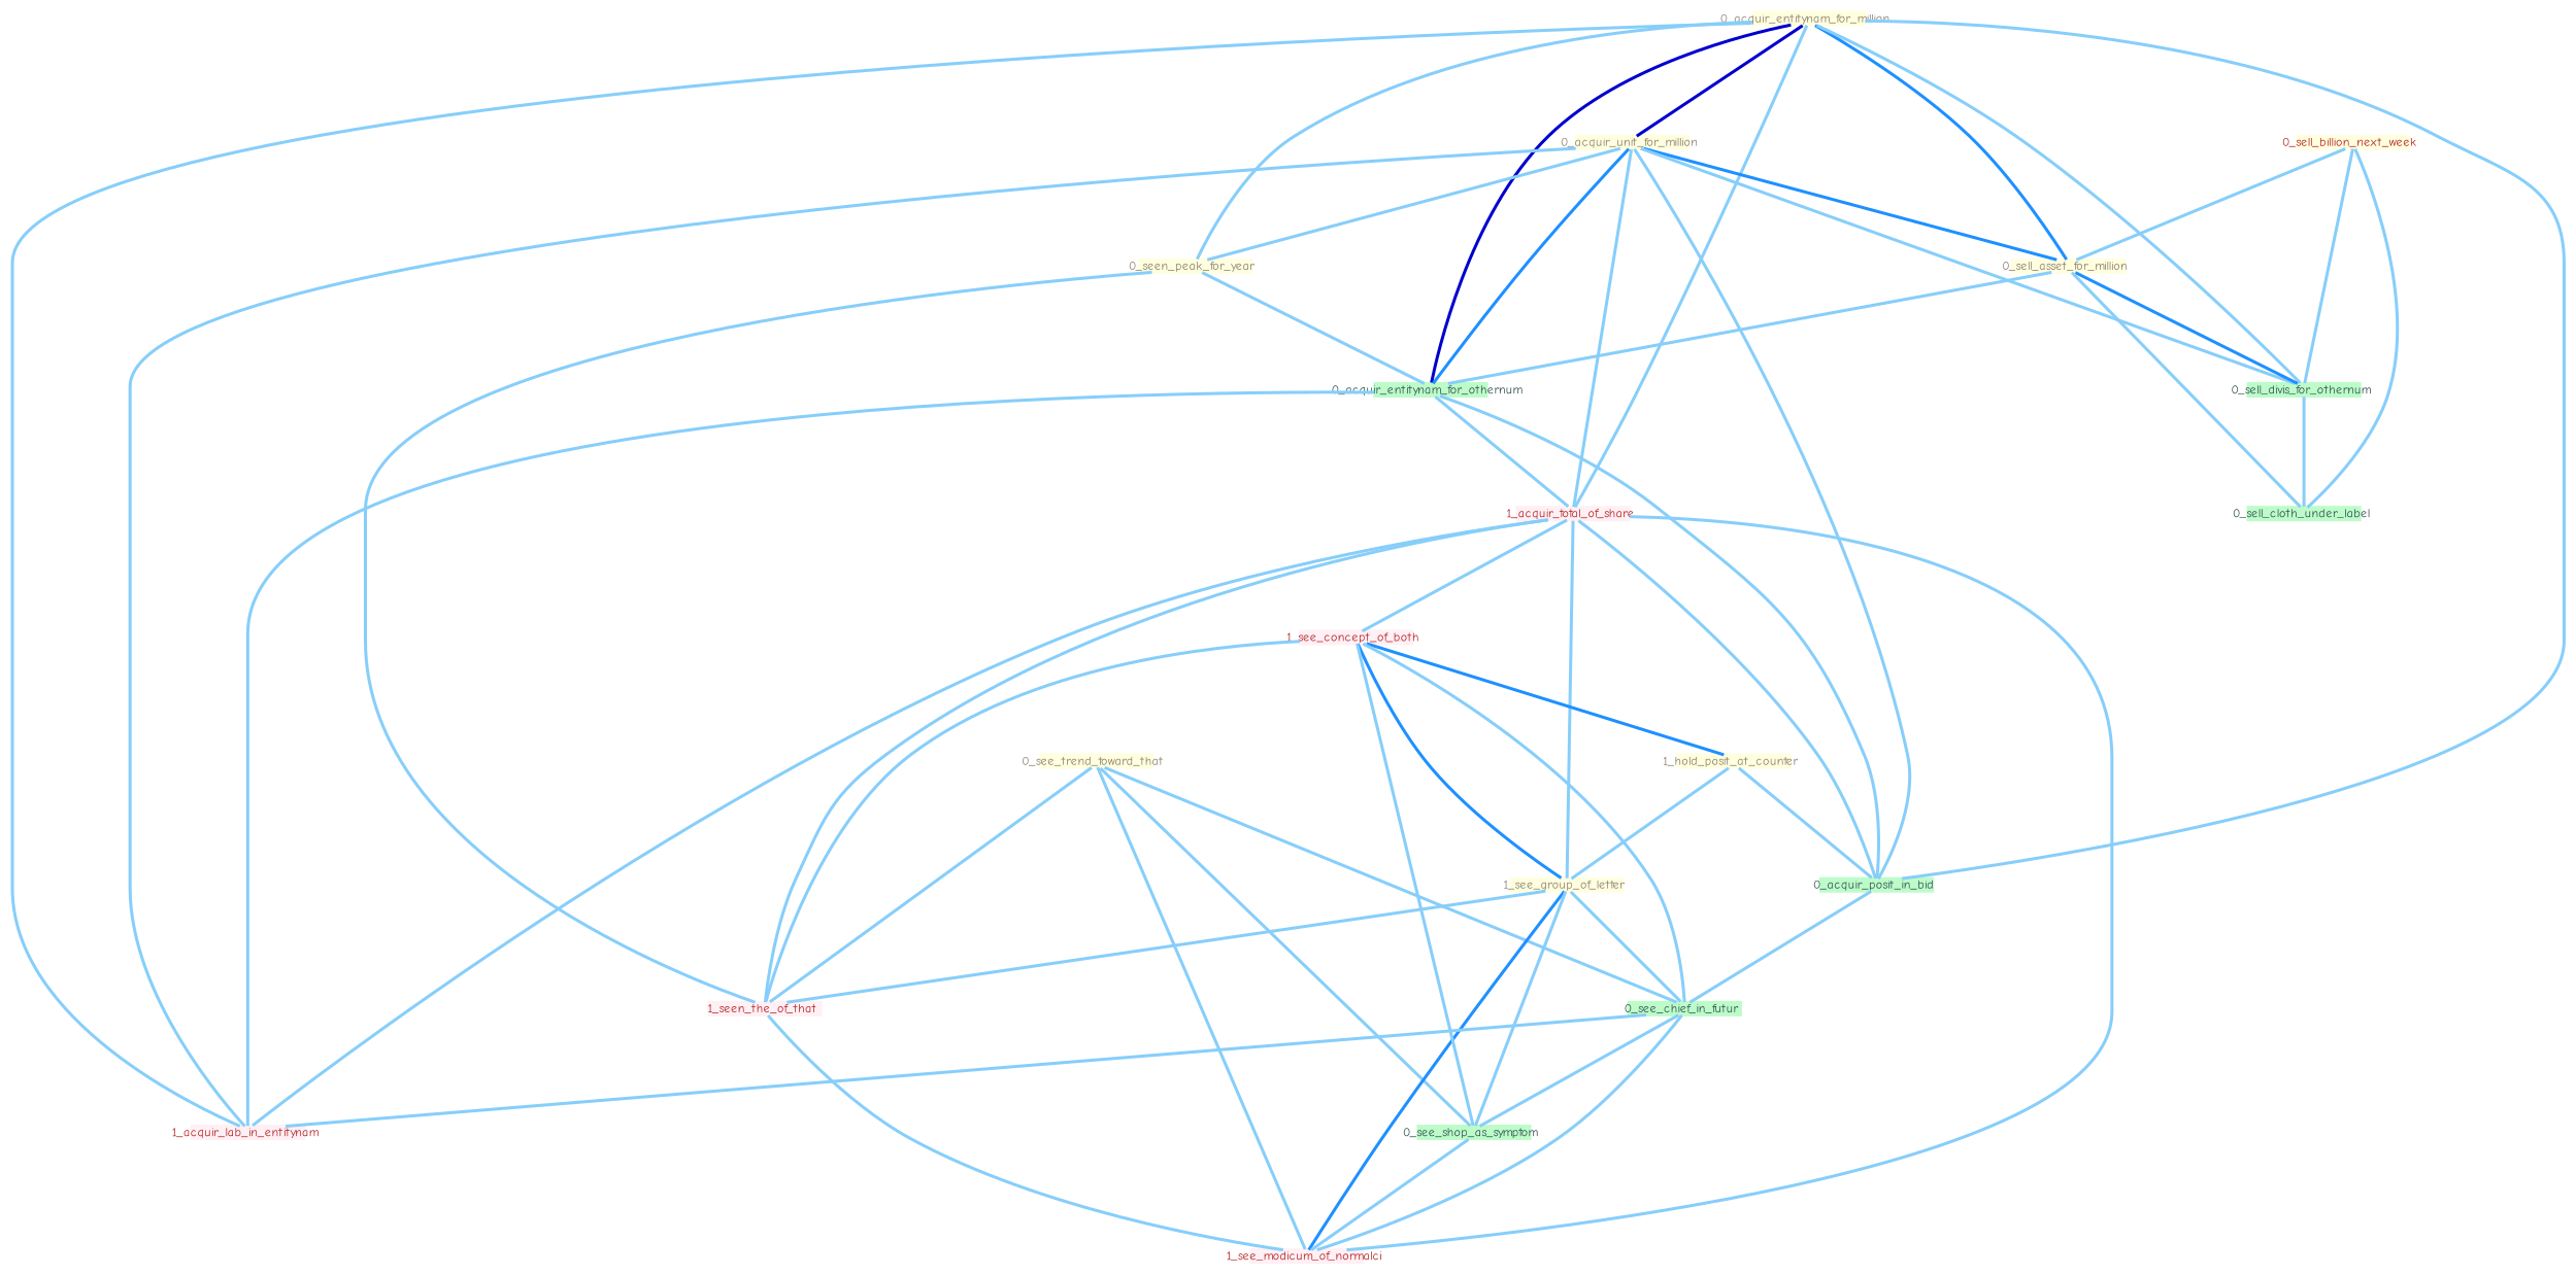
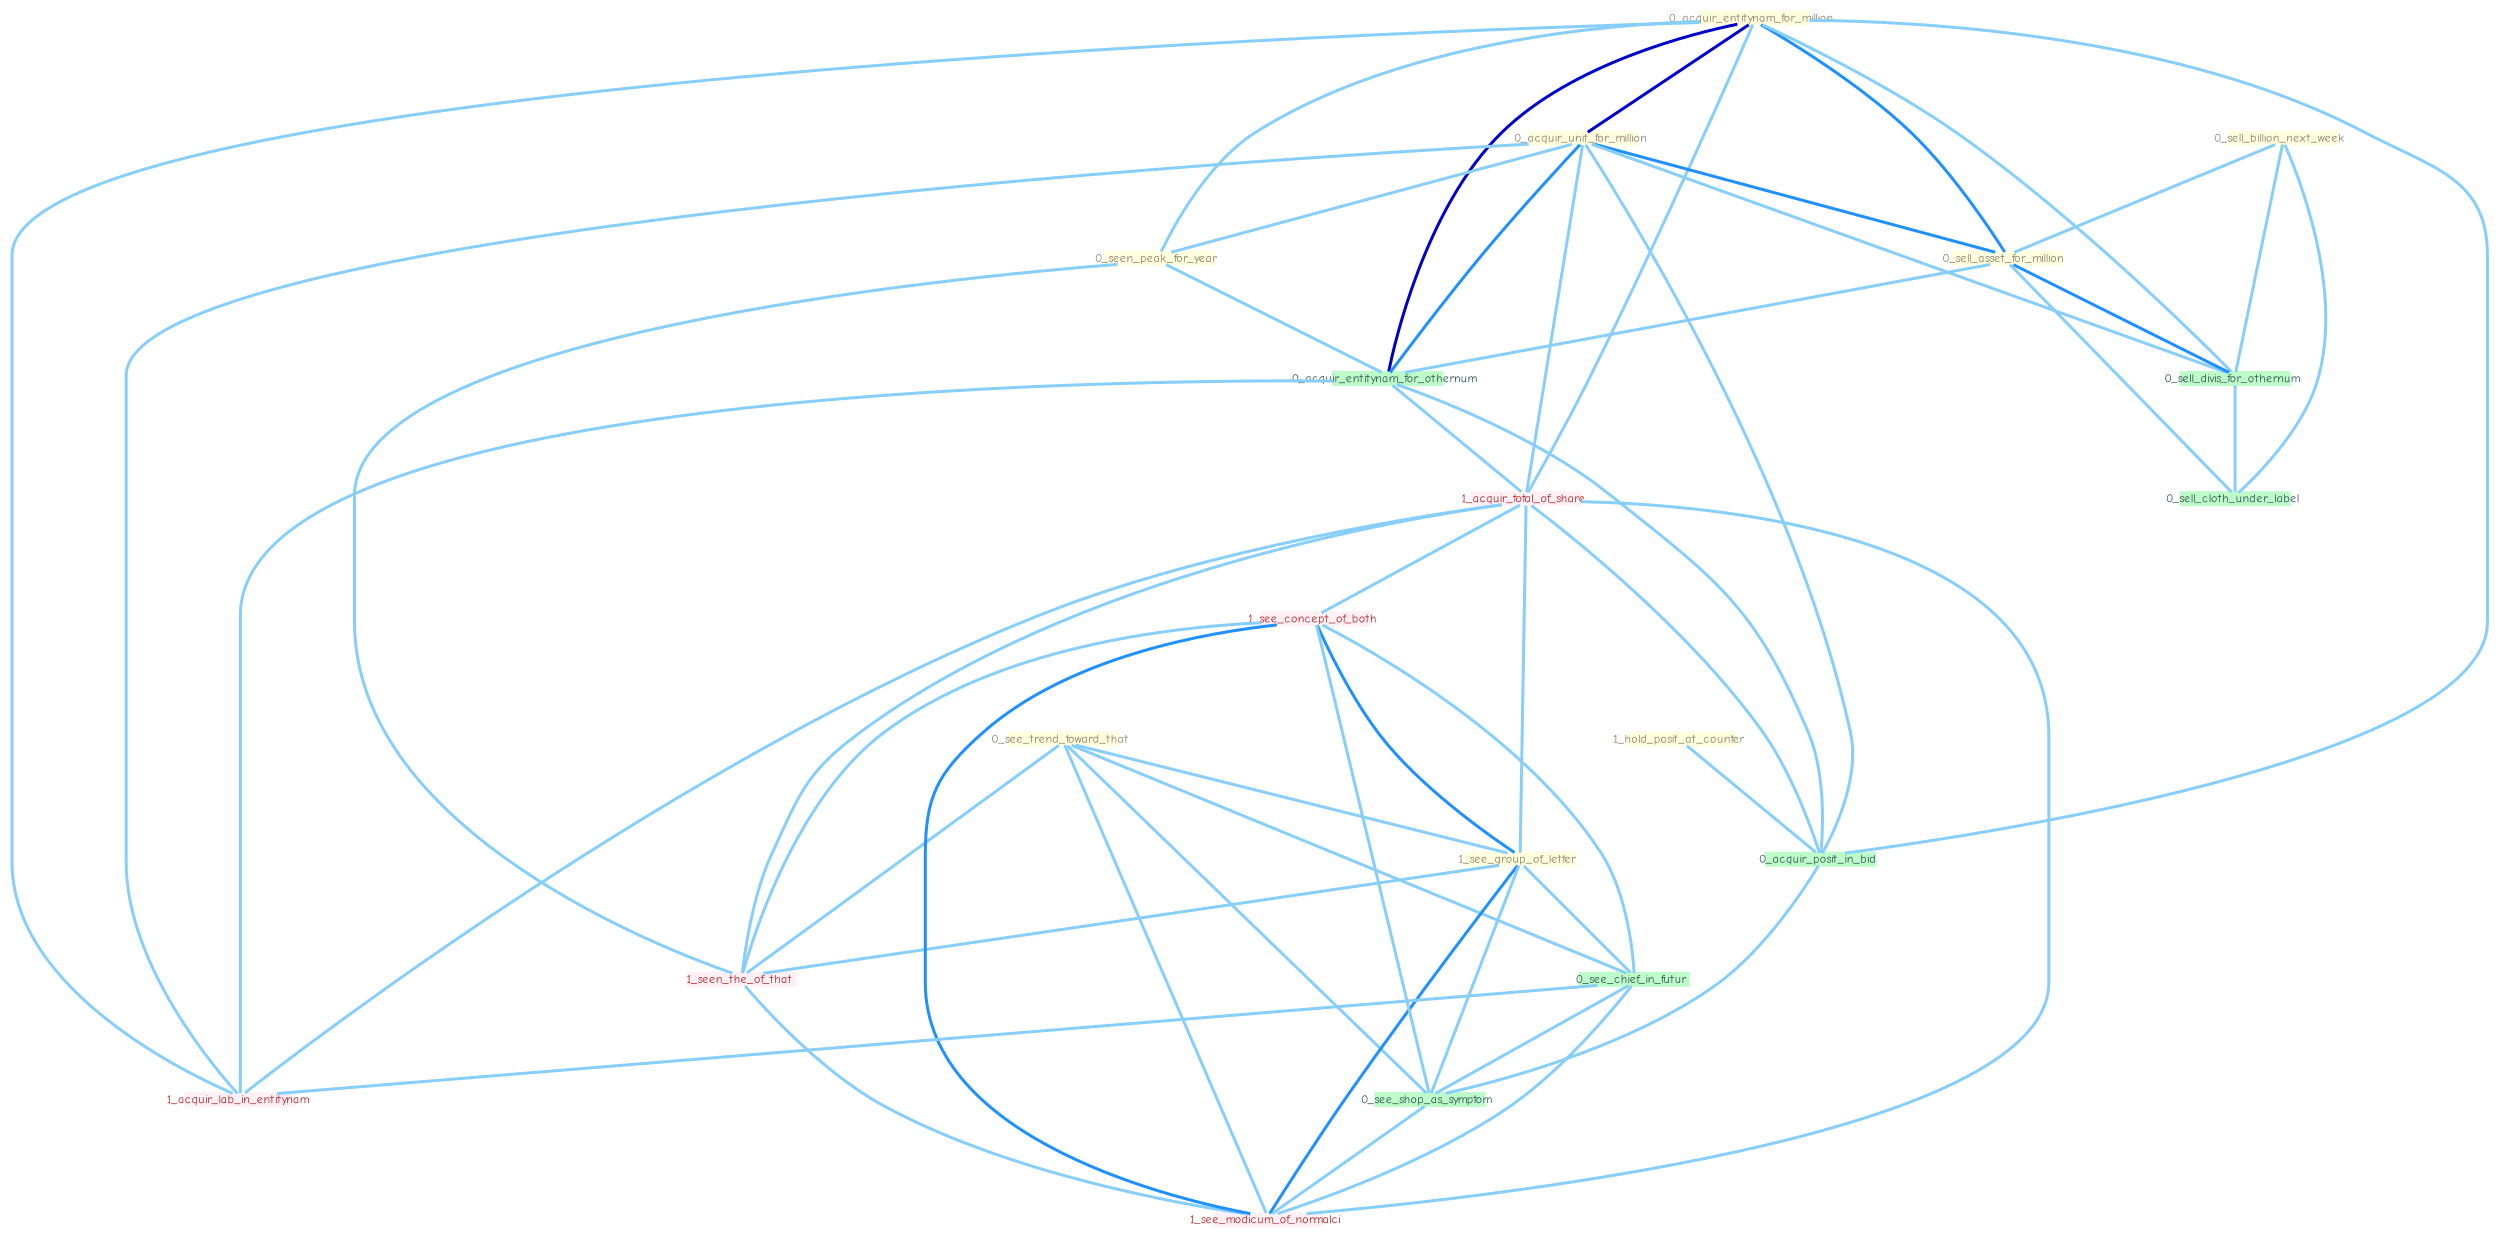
  graph {
    fontname="Comic Neue"
    node [color="#ffffe0" fixedsize=true fontcolor="#8b7d6b" fontname="Comic Neue" fontsize=4 shape=polygon style=filled]
    edge [color="#87cefa" fontname="Comic Neue" w=1]
    "0_acquir_entitynam_for_million " [height=.06 width=.5]
-   "0_sell_billion_next_week " [fontcolor="#b22222" height=.06 width=.5]
+   "0_sell_billion_next_week " [height=.06 width=.5]
    "0_acquir_unit_for_million " [height=.06 width=.5]
    "0_see_trend_toward_that " [height=.06 width=.5]
    "0_sell_asset_for_million " [height=.06 width=.5]
    "1_hold_posit_at_counter " [height=.06 width=.5]
    "1_see_group_of_letter " [height=.06 width=.5]
    "0_seen_peak_for_year " [height=.06 width=.5]
    "1_seen_the_of_that " [color="#fff0f5" fontcolor="#b22222" height=.06 width=.5]
    "1_acquir_total_of_share " [color="#fff0f5" fontcolor="#b22222" height=.06 width=.5]
    "1_see_concept_of_both " [color="#fff0f5" fontcolor="#b22222" height=.06 width=.5]
    "1_acquir_lab_in_entitynam " [color="#fff0f5" fontcolor="#b22222" height=.06 width=.5]
    "1_see_modicum_of_normalci " [color="#fff0f5" fontcolor="#b22222" height=.06 width=.5]
    "0_acquir_entitynam_for_othernum " [color="#BDFCC9" fontcolor="#2f4f4f" height=.06 width=.5]
    "0_sell_divis_for_othernum " [color="#BDFCC9" fontcolor="#2f4f4f" height=.06 width=.5]
    "0_acquir_posit_in_bid " [color="#BDFCC9" fontcolor="#2f4f4f" height=.06 width=.5]
    "0_sell_cloth_under_label " [color="#BDFCC9" fontcolor="#2f4f4f" height=.06 width=.5]
    "0_see_chief_in_futur " [color="#BDFCC9" fontcolor="#2f4f4f" height=.06 width=.5]
    "0_see_shop_as_symptom " [color="#BDFCC9" fontcolor="#2f4f4f" height=.06 width=.5]
    subgraph sub_1 {
      "0_acquir_entitynam_for_million "
      "0_sell_billion_next_week "
      "0_acquir_unit_for_million "
      "0_see_trend_toward_that "
      "0_sell_asset_for_million "
      "1_hold_posit_at_counter "
      "1_see_group_of_letter "
      "0_seen_peak_for_year "
    }
    subgraph sub_2 {
      "1_seen_the_of_that "
      "1_acquir_total_of_share "
      "1_see_concept_of_both "
      "1_acquir_lab_in_entitynam "
      "1_see_modicum_of_normalci "
    }
    "0_acquir_entitynam_for_million " -- "0_acquir_unit_for_million " [color="#0000cd" w=3]
    "0_acquir_entitynam_for_million " -- "0_sell_asset_for_million " [color="#1e90ff" w=2]
    "0_acquir_entitynam_for_million " -- "0_seen_peak_for_year "
    "0_acquir_entitynam_for_million " -- "1_acquir_total_of_share "
    "0_acquir_entitynam_for_million " -- "1_acquir_lab_in_entitynam "
    "0_acquir_entitynam_for_million " -- "0_acquir_entitynam_for_othernum " [color="#0000cd" w=3]
    "0_acquir_entitynam_for_million " -- "0_sell_divis_for_othernum "
    "0_acquir_entitynam_for_million " -- "0_acquir_posit_in_bid "
    "0_sell_billion_next_week " -- "0_sell_asset_for_million "
    "0_sell_billion_next_week " -- "0_sell_divis_for_othernum "
    "0_sell_billion_next_week " -- "0_sell_cloth_under_label "
    "0_acquir_unit_for_million " -- "0_sell_asset_for_million " [color="#1e90ff" w=2]
    "0_acquir_unit_for_million " -- "0_seen_peak_for_year "
    "0_acquir_unit_for_million " -- "1_acquir_total_of_share "
    "0_acquir_unit_for_million " -- "1_acquir_lab_in_entitynam "
    "0_acquir_unit_for_million " -- "0_acquir_entitynam_for_othernum " [color="#1e90ff" w=2]
    "0_acquir_unit_for_million " -- "0_sell_divis_for_othernum "
    "0_acquir_unit_for_million " -- "0_acquir_posit_in_bid "
-   "1_hold_posit_at_counter " -- "1_see_group_of_letter "
+   "0_see_trend_toward_that " -- "1_see_group_of_letter "
    "0_see_trend_toward_that " -- "1_seen_the_of_that "
    "0_see_trend_toward_that " -- "1_see_modicum_of_normalci "
    "0_see_trend_toward_that " -- "0_see_chief_in_futur "
    "0_see_trend_toward_that " -- "0_see_shop_as_symptom "
    "0_sell_asset_for_million " -- "0_acquir_entitynam_for_othernum "
    "0_sell_asset_for_million " -- "0_sell_divis_for_othernum " [color="#1e90ff" w=2]
    "0_sell_asset_for_million " -- "0_sell_cloth_under_label "
    "1_hold_posit_at_counter " -- "0_acquir_posit_in_bid "
    "1_see_group_of_letter " -- "1_seen_the_of_that "
    "1_see_group_of_letter " -- "1_acquir_total_of_share "
    "1_see_group_of_letter " -- "1_see_concept_of_both " [color="#1e90ff" w=2]
    "1_see_group_of_letter " -- "1_see_modicum_of_normalci " [color="#1e90ff" w=2]
    "1_see_group_of_letter " -- "0_see_chief_in_futur "
    "1_see_group_of_letter " -- "0_see_shop_as_symptom "
    "0_seen_peak_for_year " -- "1_seen_the_of_that "
    "0_seen_peak_for_year " -- "0_acquir_entitynam_for_othernum "
    "1_seen_the_of_that " -- "1_acquir_total_of_share "
    "1_seen_the_of_that " -- "1_see_concept_of_both "
    "1_seen_the_of_that " -- "1_see_modicum_of_normalci "
    "1_acquir_total_of_share " -- "1_see_concept_of_both "
    "1_acquir_total_of_share " -- "1_acquir_lab_in_entitynam "
    "1_acquir_total_of_share " -- "1_see_modicum_of_normalci "
    "1_acquir_total_of_share " -- "0_acquir_posit_in_bid "
-   "1_see_concept_of_both " -- "1_hold_posit_at_counter " [color="#1e90ff" w=2]
+   "1_see_concept_of_both " -- "1_see_modicum_of_normalci " [color="#1e90ff" w=2]
    "1_see_concept_of_both " -- "0_see_chief_in_futur "
    "1_see_concept_of_both " -- "0_see_shop_as_symptom "
    "0_acquir_entitynam_for_othernum " -- "1_acquir_total_of_share "
    "0_acquir_entitynam_for_othernum " -- "1_acquir_lab_in_entitynam "
    "0_acquir_entitynam_for_othernum " -- "0_acquir_posit_in_bid "
    "0_sell_divis_for_othernum " -- "0_sell_cloth_under_label "
-   "0_acquir_posit_in_bid " -- "0_see_chief_in_futur "
+   "0_acquir_posit_in_bid " -- "0_see_shop_as_symptom "
    "0_see_chief_in_futur " -- "1_acquir_lab_in_entitynam "
    "0_see_chief_in_futur " -- "1_see_modicum_of_normalci "
    "0_see_chief_in_futur " -- "0_see_shop_as_symptom "
    "0_see_shop_as_symptom " -- "1_see_modicum_of_normalci "
  }
